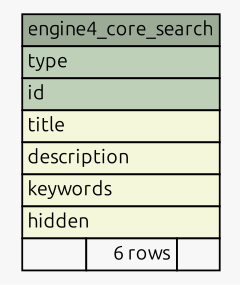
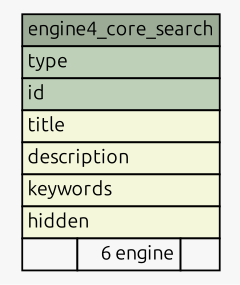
  digraph {
    bgcolor="#f7f7f7"
    fontname=Ubuntu
    fontsize=11
    nodesep=0.18
    rankdir=RL
    ranksep=0.46
-   n1 [fontname=Ubuntu fontsize=11 label=<     <TABLE BORDER="0" CELLBORDER="1" CELLSPACING="0" BGCOLOR="#ffffff">       <TR><TD COLSPAN="3" BGCOLOR="#9bab96" ALIGN="CENTER">engine4_core_search</TD></TR>       <TR><TD PORT="type" COLSPAN="3" BGCOLOR="#bed1b8" ALIGN="LEFT">type</TD></TR>       <TR><TD PORT="id" COLSPAN="3" BGCOLOR="#bed1b8" ALIGN="LEFT">id</TD></TR>       <TR><TD PORT="title" COLSPAN="3" BGCOLOR="#f4f7da" ALIGN="LEFT">title</TD></TR>       <TR><TD PORT="description" COLSPAN="3" BGCOLOR="#f4f7da" ALIGN="LEFT">description</TD></TR>       <TR><TD PORT="keywords" COLSPAN="3" BGCOLOR="#f4f7da" ALIGN="LEFT">keywords</TD></TR>       <TR><TD PORT="hidden" COLSPAN="3" BGCOLOR="#f4f7da" ALIGN="LEFT">hidden</TD></TR>       <TR><TD ALIGN="LEFT" BGCOLOR="#f7f7f7">  </TD><TD ALIGN="RIGHT" BGCOLOR="#f7f7f7">6 rows</TD><TD ALIGN="RIGHT" BGCOLOR="#f7f7f7">  </TD></TR>     </TABLE>> shape=plaintext]
+   n1 [fontname=Ubuntu fontsize=11 label=<     <TABLE BORDER="0" CELLBORDER="1" CELLSPACING="0" BGCOLOR="#ffffff">       <TR><TD COLSPAN="3" BGCOLOR="#9bab96" ALIGN="CENTER">engine4_core_search</TD></TR>       <TR><TD PORT="type" COLSPAN="3" BGCOLOR="#bed1b8" ALIGN="LEFT">type</TD></TR>       <TR><TD PORT="id" COLSPAN="3" BGCOLOR="#bed1b8" ALIGN="LEFT">id</TD></TR>       <TR><TD PORT="title" COLSPAN="3" BGCOLOR="#f4f7da" ALIGN="LEFT">title</TD></TR>       <TR><TD PORT="description" COLSPAN="3" BGCOLOR="#f4f7da" ALIGN="LEFT">description</TD></TR>       <TR><TD PORT="keywords" COLSPAN="3" BGCOLOR="#f4f7da" ALIGN="LEFT">keywords</TD></TR>       <TR><TD PORT="hidden" COLSPAN="3" BGCOLOR="#f4f7da" ALIGN="LEFT">hidden</TD></TR>       <TR><TD ALIGN="LEFT" BGCOLOR="#f7f7f7">  </TD><TD ALIGN="RIGHT" BGCOLOR="#f7f7f7">6 engine</TD><TD ALIGN="RIGHT" BGCOLOR="#f7f7f7">  </TD></TR>     </TABLE>> shape=plaintext]
  }
